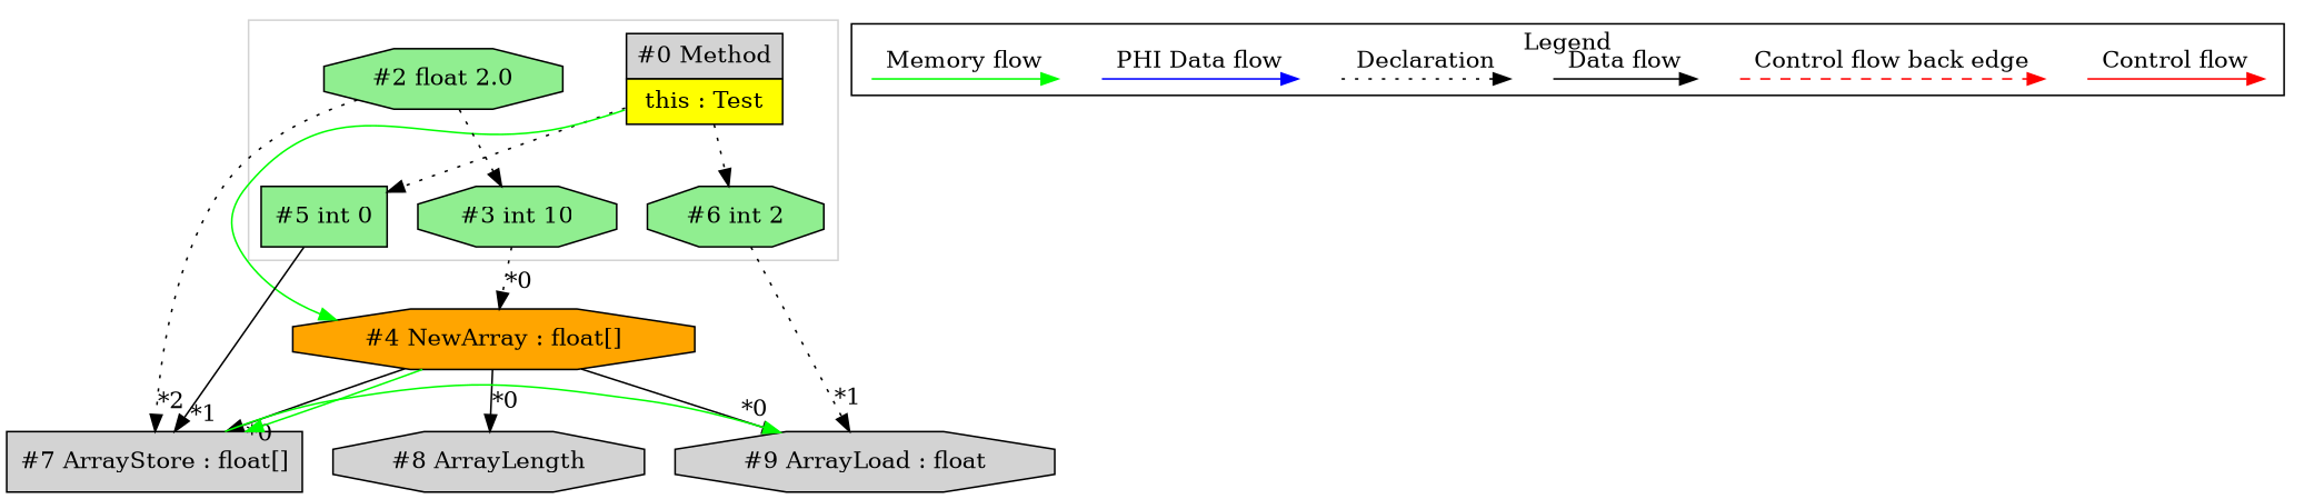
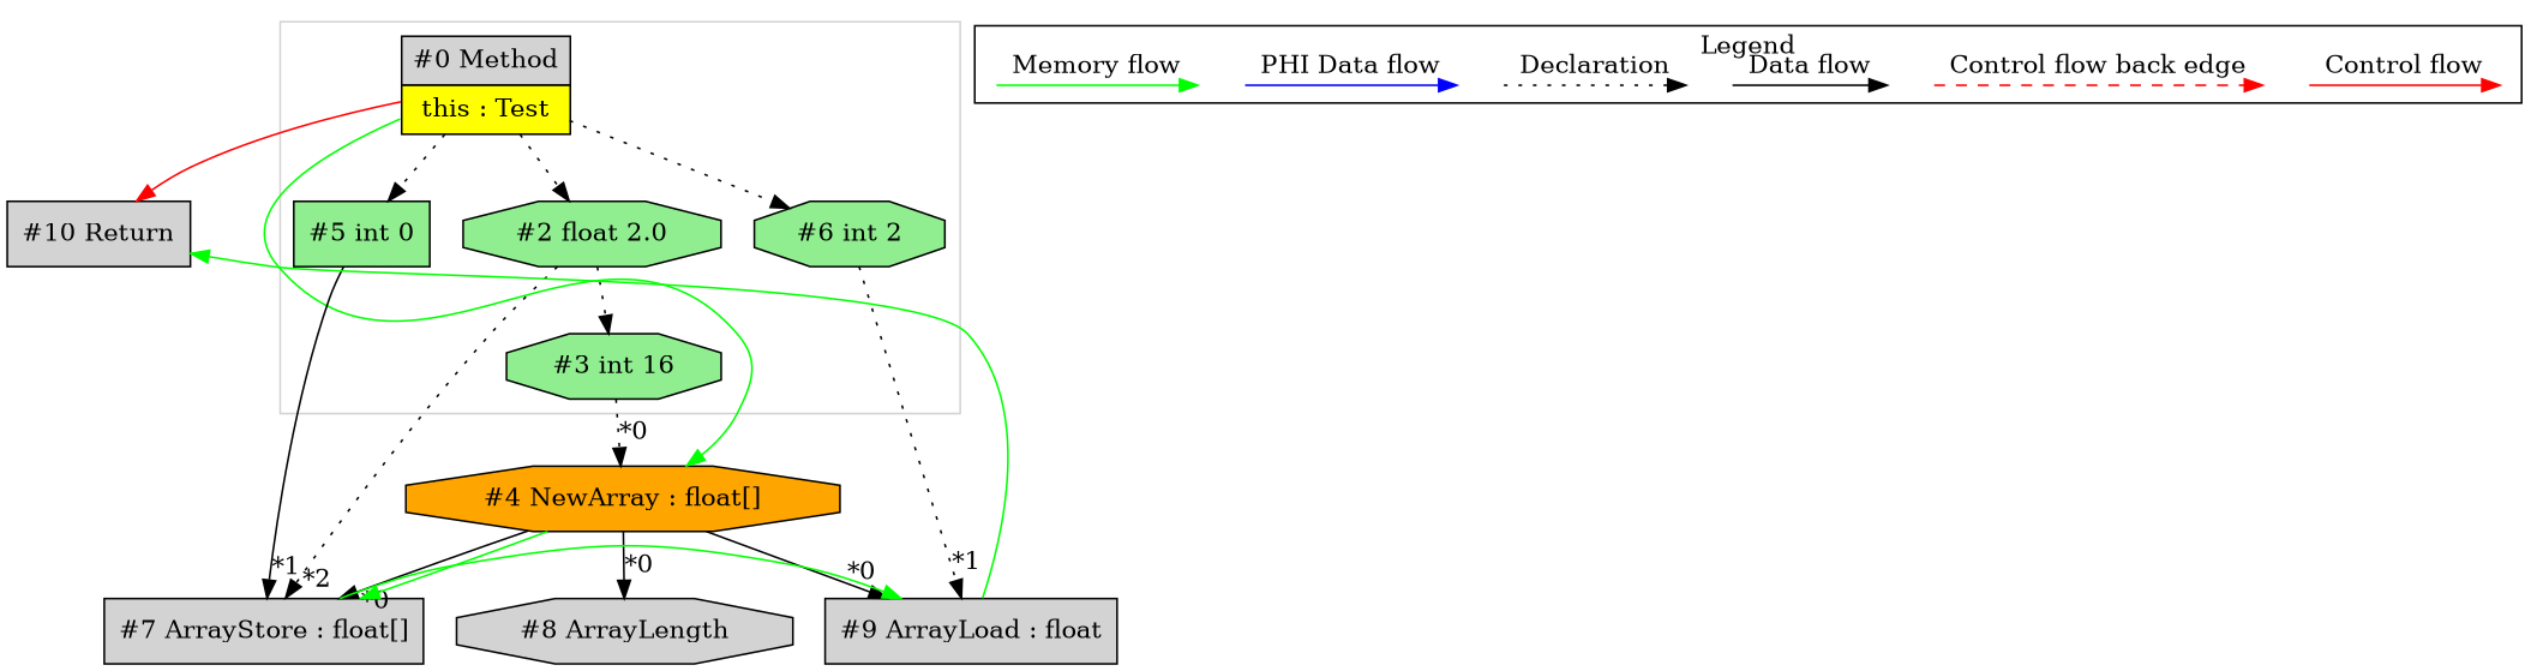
  digraph {
    ordering=in
    node [shape=point style=invis]
    edge [labeldistance=2]
    n1 [fillcolor=lightgrey label=<<table border="0" cellborder="1" cellspacing="0" cellpadding="5"><tr><td colspan="1">#0 Method</td></tr><tr><td port="prj1" bgcolor="yellow">this : Test</td></tr></table>> margin=0 shape=none style=filled]
    n2 [fillcolor=lightgreen label="#6 int 2" shape=octagon style=filled]
    n3 [fillcolor=lightgreen label="#5 int 0" shape=box style=filled]
    n4 [fillcolor=lightgreen label="#2 float 2.0" shape=octagon style=filled]
-   n5 [fillcolor=lightgreen label="#3 int 10" shape=octagon style=filled]
+   n5 [fillcolor=lightgreen label="#3 int 16" shape=octagon style=filled]
    c0
    c1
    c2
    c3
    d0
    d1
    d2
    d3
    d4
    d5
    d6
    d7
    n18 [fillcolor=orange label="#4 NewArray : float[]" shape=octagon style=filled]
-   n20 [fillcolor=lightgrey label="#9 ArrayLoad : float" shape=octagon style=filled]
+   n19 [fillcolor=lightgrey label="#10 Return" shape=box style=filled]
+   n20 [fillcolor=lightgrey label="#9 ArrayLoad : float" shape=box style=filled]
    n21 [fillcolor=lightgrey label="#7 ArrayStore : float[]" shape=box style=filled]
    n22 [fillcolor=lightgrey label="#8 ArrayLength" shape=octagon style=filled]
    subgraph cluster_1 {
      color=lightgray
      n1
      n2
      n3
      n4
      n5
    }
    subgraph cluster_2 {
      label=Legend
      subgraph sub_3 {
        label=Legend
        rank=same
        c0
        c1
        c2
        c3
        d0
        d1
        d2
        d3
        d4
        d5
        d6
        d7
      }
    }
    n1 -> n2 [style=dotted labeldistance=""]
    n1 -> n3 [style=dotted labeldistance=""]
+   n1 -> n4 [style=dotted labeldistance=""]
    n1 -> n18 [color=green constraint=false]
+   n1 -> n19 [color=red fontcolor=red]
    n2 -> n20 [headlabel="*1" style=dotted]
    n3 -> n21 [headlabel="*1"]
    n4 -> n5 [style=dotted labeldistance=""]
    n4 -> n21 [headlabel="*2" style=dotted]
    n5 -> n18 [headlabel="*0" style=dotted]
    c0 -> c1 [color=red label="Control flow" style=solid labeldistance=""]
    c2 -> c3 [color=red label="Control flow back edge" style=dashed labeldistance=""]
    d0 -> d1 [label="Data flow" labeldistance=""]
    d2 -> d3 [label=Declaration style=dotted labeldistance=""]
    d4 -> d5 [color=blue label="PHI Data flow" labeldistance=""]
    d6 -> d7 [color=green label="Memory flow" labeldistance=""]
    n18 -> n20 [headlabel="*0"]
    n18 -> n21 [headlabel="*0"]
    n18 -> n21 [color=green constraint=false]
    n18 -> n22 [headlabel="*0"]
+   n20 -> n19 [color=green constraint=false]
    n21 -> n20 [color=green constraint=false]
  }
